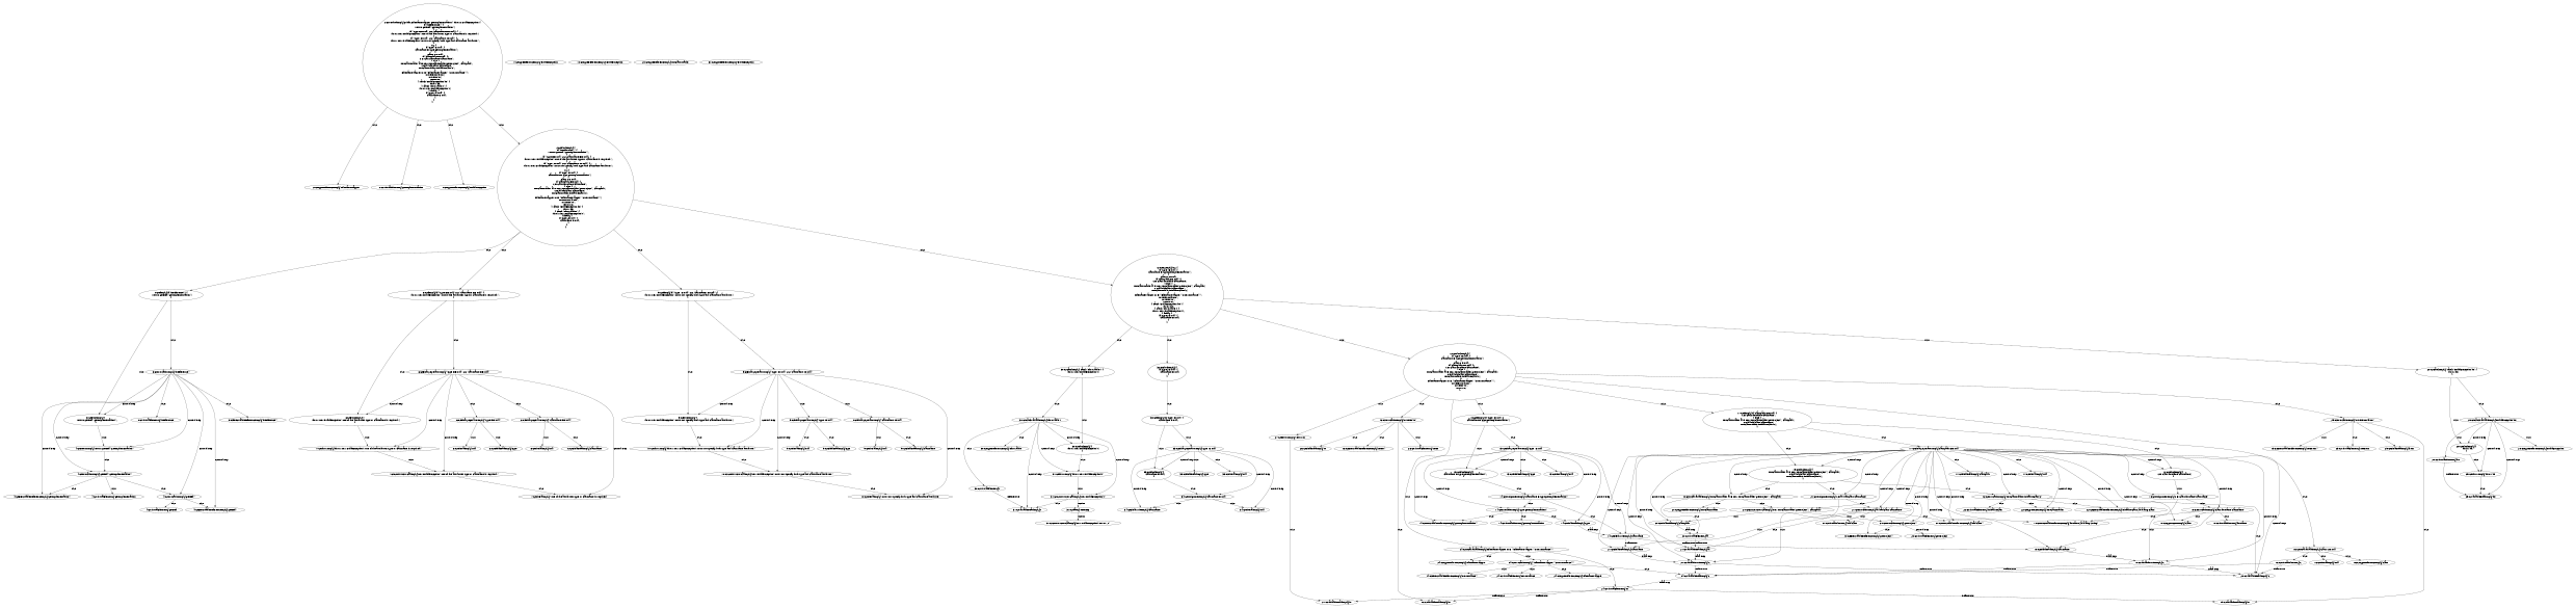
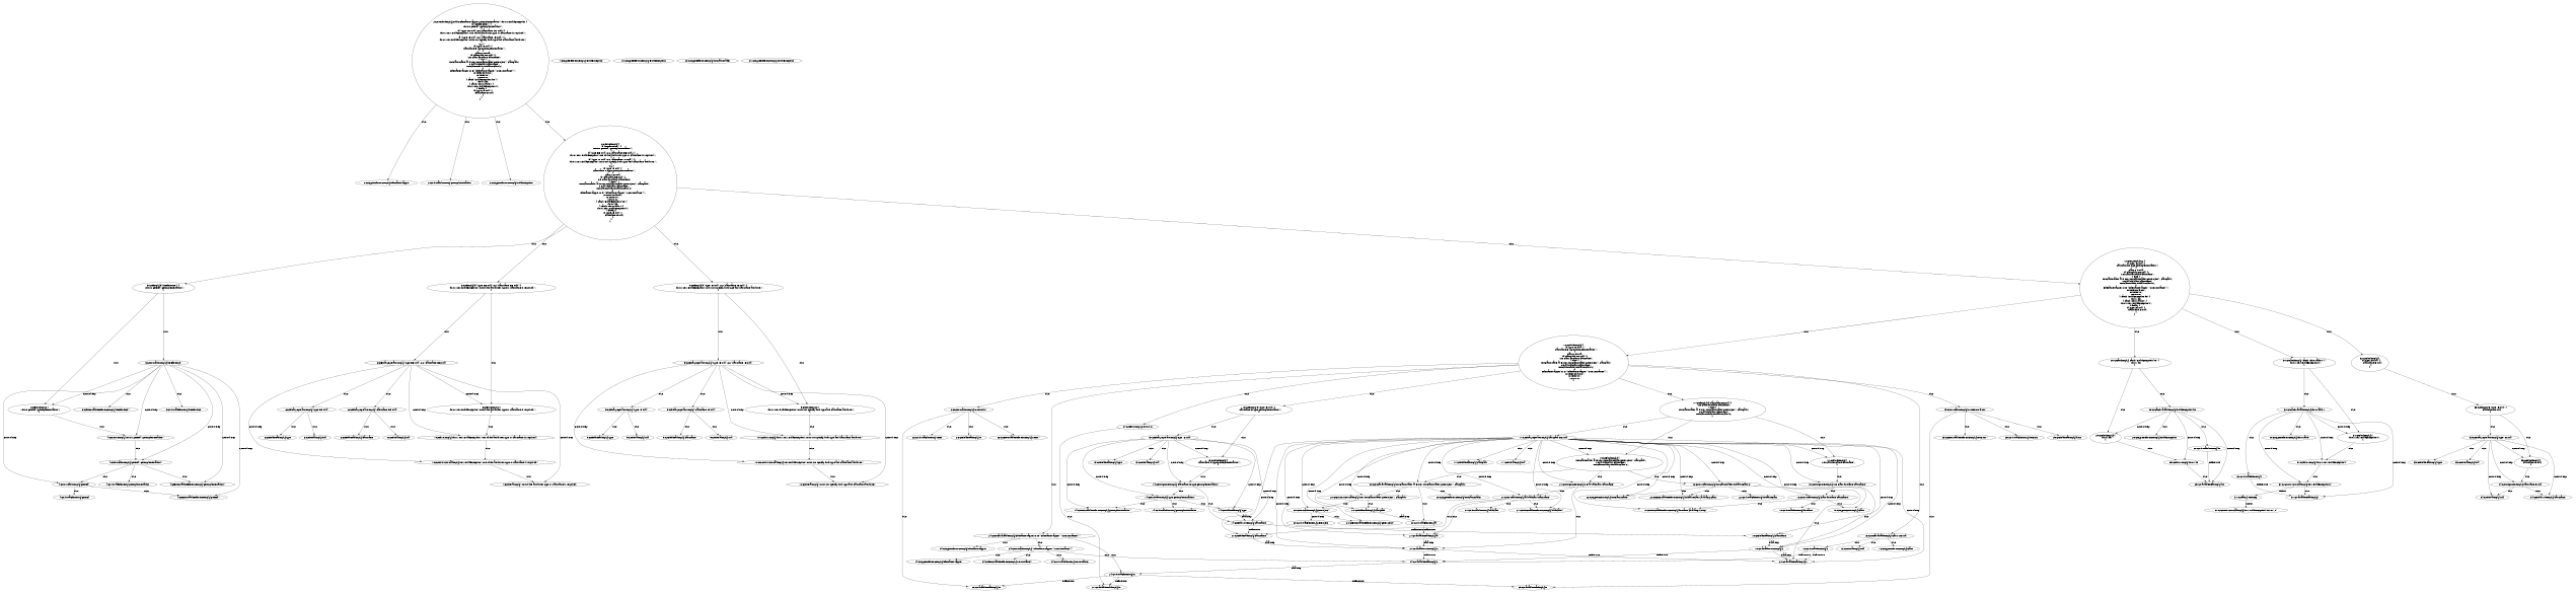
  digraph {
    node [shape=ellipse]
    n1 [label="2:CtTypeReferenceImpl@FileNameMapper"]
    n2 [label="2:CtVirtualElement@getImplementation"]
    n3 [label="2:CtTypeReferenceImpl@BuildException"]
    n4 [label="3:CtExecutableReferenceImpl@isReference()"]
    n5 [label="3:CtVirtualElement@isReference"]
    n6 [label="3:CtInvocationImpl@isReference()"]
    n7 [label="4:CtExecutableReferenceImpl@getImplementation()"]
    n8 [label="4:CtExecutableReferenceImpl@getRef()"]
    n9 [label="4:CtInvocationImpl@getRef()"]
    n10 [label="4:CtInvocationImpl@getRef().getImplementation()"]
    n11 [label="4:CtReturnImpl@return getRef().getImplementation()"]
    n12 [label="3:CtBlockImpl@\{\n    return getRef().getImplementation();\n\}"]
    n13 [label="4:CtVirtualElement@getRef"]
    n14 [label="4:CtVirtualElement@getImplementation"]
    n15 [label="3:CtIfImpl@if (isReference()) \{\n    return getRef().getImplementation();\n\}"]
    n16 [label="6:CtFieldReadImpl@type"]
    n17 [label="6:CtLiteralImpl@null"]
    n18 [label="6:CtBinaryOperatorImpl@(type == null)"]
    n19 [label="6:CtFieldReadImpl@classname"]
    n20 [label="6:CtLiteralImpl@null"]
    n21 [label="6:CtBinaryOperatorImpl@(classname == null)"]
    n22 [label="6:CtBinaryOperatorImpl@(type == null) && (classname == null)"]
    n23 [label="7:CtLiteralImpl@\"one of the attributes type or classname is required\""]
    n24 [label="7:CtConstructorCallImpl@new BuildException(\"one of the attributes type or classname is required\")"]
    n25 [label="7:CtThrowImpl@throw new BuildException(\"one of the attributes type or classname is required\")"]
    n26 [label="6:CtBlockImpl@\{\n    throw new BuildException(\"one of the attributes type or classname is required\");\n\}"]
    n27 [label="7:CtTypeReferenceImpl@BuildException"]
    n28 [label="6:CtIfImpl@if ((type == null) && (classname == null)) \{\n    throw new BuildException(\"one of the attributes type or classname is required\");\n\}"]
    n29 [label="9:CtFieldReadImpl@type"]
    n30 [label="9:CtLiteralImpl@null"]
    n31 [label="9:CtBinaryOperatorImpl@(type != null)"]
    n32 [label="9:CtFieldReadImpl@classname"]
    n33 [label="9:CtLiteralImpl@null"]
    n34 [label="9:CtBinaryOperatorImpl@(classname != null)"]
    n35 [label="9:CtBinaryOperatorImpl@(type != null) && (classname != null)"]
    n36 [label="10:CtLiteralImpl@\"must not specify both type and classname attribute\""]
    n37 [label="10:CtConstructorCallImpl@new BuildException(\"must not specify both type and classname attribute\")"]
    n38 [label="10:CtThrowImpl@throw new BuildException(\"must not specify both type and classname attribute\")"]
    n39 [label="9:CtBlockImpl@\{\n    throw new BuildException(\"must not specify both type and classname attribute\");\n\}"]
    n40 [label="10:CtTypeReferenceImpl@BuildException"]
    n41 [label="9:CtIfImpl@if ((type != null) && (classname != null)) \{\n    throw new BuildException(\"must not specify both type and classname attribute\");\n\}"]
    n42 [label="13:CtFieldReadImpl@type"]
    n43 [label="13:CtLiteralImpl@null"]
    n44 [label="13:CtBinaryOperatorImpl@type != null"]
    n45 [label="14:CtFieldWriteImpl@classname"]
    n46 [label="14:CtExecutableReferenceImpl@getImplementation()"]
    n47 [label="14:CtFieldReadImpl@type"]
    n48 [label="14:CtInvocationImpl@type.getImplementation()"]
    n49 [label="14:CtAssignmentImpl@classname = type.getImplementation()"]
    n50 [label="13:CtBlockImpl@\{\n    classname = type.getImplementation();\n\}"]
    n51 [label="18:CtFieldReadImpl@classname"]
    n52 [label="21:CtFieldReadImpl@classname"]
    n53 [label="14:CtVirtualElement@getImplementation"]
    n54 [label="18:CtVariableWriteImpl@c"]
    n55 [label="21:CtVariableWriteImpl@c"]
    n56 [label="13:CtIfImpl@if (type != null) \{\n    classname = type.getImplementation();\n\}"]
    n57 [label="16:CtTypeReferenceImpl@Class"]
    n58 [label="16:CtLiteralImpl@null"]
    n59 [label="16:CtVirtualElement@c"]
    n60 [label="22:CtVariableReadImpl@c"]
    n61 [label="24:CtVariableReadImpl@c"]
    n62 [label="24:CtVirtualElement@m"]
    n63 [label="16:CtLocalVariableImpl@Class c = null"]
    n64 [label="17:CtFieldReadImpl@classpath"]
    n65 [label="17:CtLiteralImpl@null"]
    n66 [label="17:CtBinaryOperatorImpl@classpath == null"]
    n67 [label="18:CtExecutableReferenceImpl@forName(java.lang.String)"]
    n68 [label="18:CtTypeAccessImpl@Class"]
    n69 [label="18:CtInvocationImpl@Class.forName(classname)"]
    n70 [label="18:CtAssignmentImpl@c = Class.forName(classname)"]
    n71 [label="17:CtBlockImpl@\{\n    c = Class.forName(classname);\n\}"]
    n72 [label="20:CtExecutableReferenceImpl@getProject()"]
    n73 [label="20:CtInvocationImpl@getProject()"]
    n74 [label="20:CtFieldReadImpl@classpath"]
    n75 [label="20:CtConstructorCallImpl@new AntClassLoader(getProject(), classpath)"]
    n76 [label="20:CtLocalVariableImpl@AntClassLoader al = new AntClassLoader(getProject(), classpath)"]
    n77 [label="21:CtExecutableReferenceImpl@loadClass()"]
    n78 [label="21:CtVariableReadImpl@al"]
    n79 [label="21:CtInvocationImpl@al.loadClass(classname)"]
    n80 [label="21:CtAssignmentImpl@c = al.loadClass(classname)"]
    n81 [label="22:CtExecutableReferenceImpl@initializeClass(java.lang.Class)"]
    n82 [label="22:CtTypeAccessImpl@AntClassLoader"]
    n83 [label="22:CtInvocationImpl@AntClassLoader.initializeClass(c)"]
    n84 [label="19:CtBlockImpl@\{\n    AntClassLoader al = new AntClassLoader(getProject(), classpath);\n    c = al.loadClass(classname);\n    AntClassLoader.initializeClass(c);\n\}"]
    n85 [label="18:CtVirtualElement@forName"]
    n86 [label="20:CtVirtualElement@getProject"]
    n87 [label="20:CtVirtualElement@al"]
    n88 [label="20:CtTypeReferenceImpl@AntClassLoader"]
    n89 [label="21:CtVirtualElement@loadClass"]
    n90 [label="22:CtVirtualElement@initializeClass"]
    n91 [label="20:CtTypeReferenceImpl@AntClassLoader"]
    n92 [label="17:CtIfImpl@if (classpath == null) \{\n    c = Class.forName(classname);\n\} else \{\n    AntClassLoader al = new AntClassLoader(getProject(), classpath);\n    c = al.loadClass(classname);\n    AntClassLoader.initializeClass(c);\n\}"]
    n93 [label="24:CtTypeReferenceImpl@FileNameMapper"]
    n94 [label="24:CtExecutableReferenceImpl@newInstance()"]
    n95 [label="24:CtVirtualElement@newInstance"]
    n96 [label="25:CtVariableReadImpl@m"]
    n97 [label="26:CtVariableReadImpl@m"]
    n98 [label="27:CtVariableReadImpl@m"]
    n99 [label="24:CtInvocationImpl@((FileNameMapper) (c.newInstance()))"]
    n100 [label="24:CtTypeReferenceImpl@FileNameMapper"]
    n101 [label="24:CtLocalVariableImpl@FileNameMapper m = ((FileNameMapper) (c.newInstance()))"]
    n102 [label="25:CtExecutableReferenceImpl@setFrom()"]
    n103 [label="25:CtVirtualElement@setFrom"]
    n104 [label="25:CtFieldReadImpl@from"]
    n105 [label="25:CtInvocationImpl@m.setFrom(from)"]
    n106 [label="26:CtExecutableReferenceImpl@setTo()"]
    n107 [label="26:CtVirtualElement@setTo"]
    n108 [label="26:CtFieldReadImpl@to"]
    n109 [label="26:CtInvocationImpl@m.setTo(to)"]
    n110 [label="27:CtReturnImpl@return m"]
    n111 [label="12:CtBlockImpl@\{\n    if (type != null) \{\n        classname = type.getImplementation();\n    \}\n    Class c = null;\n    if (classpath == null) \{\n        c = Class.forName(classname);\n    \} else \{\n        AntClassLoader al = new AntClassLoader(getProject(), classpath);\n        c = al.loadClass(classname);\n        AntClassLoader.initializeClass(c);\n    \}\n    FileNameMapper m = ((FileNameMapper) (c.newInstance()));\n    m.setFrom(from);\n    m.setTo(to);\n    return m;\n\}"]
    n112 [label="28:CtVirtualElement@be"]
    n113 [label="29:CtVariableReadImpl@be"]
    n114 [label="28:CtTypeReferenceImpl@BuildException"]
    n115 [label="28:CtCatchVariableImpl@BuildException be"]
    n116 [label="29:CtThrowImpl@throw be"]
    n117 [label="28:CtBlockImpl@\{\n    throw be;\n\}"]
    n118 [label="28:CtCatchImpl@ catch (BuildException be) \{\n    throw be;\n\}"]
    n119 [label="30:CtVirtualElement@t"]
    n120 [label="31:CtVariableReadImpl@t"]
    n121 [label="30:CtTypeReferenceImpl@Throwable"]
    n122 [label="30:CtCatchVariableImpl@Throwable t"]
    n123 [label="31:CtConstructorCallImpl@new BuildException(t)"]
    n124 [label="31:CtThrowImpl@throw new BuildException(t)"]
    n125 [label="30:CtBlockImpl@\{\n    throw new BuildException(t);\n\}"]
    n126 [label="31:Update@UPDATE"]
    n127 [label="31:CtTypeReferenceImpl@BuildException"]
    n128 [label="31:CtConstructorCallImpl@new BuildException(\"Error\", t)"]
    n129 [label="30:CtCatchImpl@ catch (Throwable t) \{\n    throw new BuildException(t);\n\}"]
    n130 [label="33:CtFieldReadImpl@type"]
    n131 [label="33:CtLiteralImpl@null"]
    n132 [label="33:CtBinaryOperatorImpl@type != null"]
    n133 [label="34:CtFieldWriteImpl@classname"]
    n134 [label="34:CtLiteralImpl@null"]
    n135 [label="34:CtAssignmentImpl@classname = null"]
    n136 [label="33:CtBlockImpl@\{\n    classname = null;\n\}"]
    n137 [label="33:CtIfImpl@if (type != null) \{\n    classname = null;\n\}"]
    n138 [label="32:CtBlockImpl@\{\n    if (type != null) \{\n        classname = null;\n    \}\n\}"]
    n139 [label="12:CtTryImpl@try \{\n    if (type != null) \{\n        classname = type.getImplementation();\n    \}\n    Class c = null;\n    if (classpath == null) \{\n        c = Class.forName(classname);\n    \} else \{\n        AntClassLoader al = new AntClassLoader(getProject(), classpath);\n        c = al.loadClass(classname);\n        AntClassLoader.initializeClass(c);\n    \}\n    FileNameMapper m = ((FileNameMapper) (c.newInstance()));\n    m.setFrom(from);\n    m.setTo(to);\n    return m;\n\} catch (BuildException be) \{\n    throw be;\n\} catch (Throwable t) \{\n    throw new BuildException(t);\n\} finally \{\n    if (type != null) \{\n        classname = null;\n    \}\n\}"]
    n140 [label="2:CtBlockImpl@\{\n    if (isReference()) \{\n        return getRef().getImplementation();\n    \}\n    if ((type == null) && (classname == null)) \{\n        throw new BuildException(\"one of the attributes type or classname is required\");\n    \}\n    if ((type != null) && (classname != null)) \{\n        throw new BuildException(\"must not specify both type and classname attribute\");\n    \}\n    try \{\n        if (type != null) \{\n            classname = type.getImplementation();\n        \}\n        Class c = null;\n        if (classpath == null) \{\n            c = Class.forName(classname);\n        \} else \{\n            AntClassLoader al = new AntClassLoader(getProject(), classpath);\n            c = al.loadClass(classname);\n            AntClassLoader.initializeClass(c);\n        \}\n        FileNameMapper m = ((FileNameMapper) (c.newInstance()));\n        m.setFrom(from);\n        m.setTo(to);\n        return m;\n    \} catch (BuildException be) \{\n        throw be;\n    \} catch (Throwable t) \{\n        throw new BuildException(t);\n    \} finally \{\n        if (type != null) \{\n            classname = null;\n        \}\n    \}\n\}"]
    n141 [label="2:CtMethodImpl@public FileNameMapper getImplementation() throws BuildException \{\n    if (isReference()) \{\n        return getRef().getImplementation();\n    \}\n    if ((type == null) && (classname == null)) \{\n        throw new BuildException(\"one of the attributes type or classname is required\");\n    \}\n    if ((type != null) && (classname != null)) \{\n        throw new BuildException(\"must not specify both type and classname attribute\");\n    \}\n    try \{\n        if (type != null) \{\n            classname = type.getImplementation();\n        \}\n        Class c = null;\n        if (classpath == null) \{\n            c = Class.forName(classname);\n        \} else \{\n            AntClassLoader al = new AntClassLoader(getProject(), classpath);\n            c = al.loadClass(classname);\n            AntClassLoader.initializeClass(c);\n        \}\n        FileNameMapper m = ((FileNameMapper) (c.newInstance()));\n        m.setFrom(from);\n        m.setTo(to);\n        return m;\n    \} catch (BuildException be) \{\n        throw be;\n    \} catch (Throwable t) \{\n        throw new BuildException(t);\n    \} finally \{\n        if (type != null) \{\n            classname = null;\n        \}\n    \}\n\}"]
    n6 -> n4 [label=AST]
    n6 -> n5 [label=AST]
    n6 -> n7 [label="Control Dep"]
    n6 -> n8 [label="Control Dep"]
    n6 -> n9 [label="Control Dep"]
    n6 -> n10 [label="Control Dep"]
    n6 -> n11 [label="Control Dep"]
    n6 -> n12 [label="Control Dep"]
    n9 -> n8 [label=AST]
    n9 -> n13 [label=AST]
    n10 -> n7 [label=AST]
    n10 -> n9 [label=AST]
    n10 -> n14 [label=AST]
    n11 -> n10 [label=AST]
    n12 -> n11 [label=AST]
    n15 -> n6 [label=AST]
    n15 -> n12 [label=AST]
    n18 -> n16 [label=AST]
    n18 -> n17 [label=AST]
    n21 -> n19 [label=AST]
    n21 -> n20 [label=AST]
    n22 -> n18 [label=AST]
    n22 -> n21 [label=AST]
    n22 -> n23 [label="Control Dep"]
    n22 -> n24 [label="Control Dep"]
    n22 -> n25 [label="Control Dep"]
    n22 -> n26 [label="Control Dep"]
    n24 -> n23 [label=AST]
    n25 -> n24 [label=AST]
    n26 -> n25 [label=AST]
    n28 -> n22 [label=AST]
    n28 -> n26 [label=AST]
    n31 -> n29 [label=AST]
    n31 -> n30 [label=AST]
    n34 -> n32 [label=AST]
    n34 -> n33 [label=AST]
    n35 -> n31 [label=AST]
    n35 -> n34 [label=AST]
    n35 -> n36 [label="Control Dep"]
    n35 -> n37 [label="Control Dep"]
    n35 -> n38 [label="Control Dep"]
    n35 -> n39 [label="Control Dep"]
    n37 -> n36 [label=AST]
    n38 -> n37 [label=AST]
    n39 -> n38 [label=AST]
    n41 -> n35 [label=AST]
    n41 -> n39 [label=AST]
    n44 -> n42 [label=AST]
    n44 -> n43 [label=AST]
    n44 -> n45 [label="Control Dep"]
    n44 -> n46 [label="Control Dep"]
    n44 -> n47 [label="Control Dep"]
    n44 -> n48 [label="Control Dep"]
    n44 -> n49 [label="Control Dep"]
    n44 -> n50 [label="Control Dep"]
    n45 -> n51 [label="Define-Use"]
    n45 -> n52 [label="Define-Use"]
    n47 -> n45 [label="Data Dep"]
    n48 -> n46 [label=AST]
    n48 -> n47 [label=AST]
    n48 -> n53 [label=AST]
    n49 -> n45 [label=AST]
    n49 -> n48 [label=AST]
    n50 -> n49 [label=AST]
    n51 -> n54 [label="Data Dep"]
    n52 -> n55 [label="Data Dep"]
    n54 -> n60 [label="Data Dep"]
    n54 -> n61 [label="Define-Use"]
    n55 -> n60 [label="Define-Use"]
    n55 -> n61 [label="Define-Use"]
    n56 -> n44 [label=AST]
    n56 -> n50 [label=AST]
    n59 -> n60 [label="Define-Use"]
    n59 -> n61 [label="Define-Use"]
    n61 -> n62 [label="Data Dep"]
    n62 -> n96 [label="Define-Use"]
    n62 -> n97 [label="Define-Use"]
    n62 -> n98 [label="Define-Use"]
    n63 -> n57 [label=AST]
    n63 -> n58 [label=AST]
    n63 -> n59 [label=AST]
    n66 -> n51 [label="Control Dep"]
    n66 -> n52 [label="Control Dep"]
    n66 -> n54 [label="Control Dep"]
    n66 -> n55 [label="Control Dep"]
    n66 -> n60 [label="Control Dep"]
    n66 -> n64 [label=AST]
    n66 -> n65 [label=AST]
    n66 -> n67 [label="Control Dep"]
    n66 -> n68 [label="Control Dep"]
    n66 -> n69 [label="Control Dep"]
    n66 -> n70 [label="Control Dep"]
    n66 -> n71 [label="Control Dep"]
    n66 -> n72 [label="Control Dep"]
    n66 -> n73 [label="Control Dep"]
    n66 -> n74 [label="Control Dep"]
    n66 -> n75 [label="Control Dep"]
    n66 -> n76 [label="Control Dep"]
    n66 -> n77 [label="Control Dep"]
    n66 -> n78 [label="Control Dep"]
    n66 -> n79 [label="Control Dep"]
    n66 -> n80 [label="Control Dep"]
    n66 -> n81 [label="Control Dep"]
    n66 -> n82 [label="Control Dep"]
    n66 -> n83 [label="Control Dep"]
    n66 -> n84 [label="Control Dep"]
-   n69 -> n51 [label=AST]
    n69 -> n67 [label=AST]
    n69 -> n68 [label=AST]
    n69 -> n85 [label=AST]
    n70 -> n54 [label=AST]
    n70 -> n69 [label=AST]
    n71 -> n70 [label=AST]
    n73 -> n72 [label=AST]
    n73 -> n86 [label="Control Dep"]
    n74 -> n87 [label="Data Dep"]
    n75 -> n73 [label=AST]
    n75 -> n74 [label=AST]
    n76 -> n75 [label=AST]
    n76 -> n87 [label=AST]
    n76 -> n88 [label=AST]
    n78 -> n55 [label="Data Dep"]
    n79 -> n52 [label=AST]
    n79 -> n77 [label=AST]
    n79 -> n78 [label=AST]
    n79 -> n89 [label=AST]
    n80 -> n55 [label=AST]
    n80 -> n79 [label=AST]
    n83 -> n60 [label=AST]
    n83 -> n81 [label=AST]
    n83 -> n82 [label=AST]
    n83 -> n90 [label=AST]
    n84 -> n76 [label=AST]
    n84 -> n80 [label=AST]
    n84 -> n83 [label=AST]
    n87 -> n78 [label="Define-Use"]
    n92 -> n66 [label=AST]
    n92 -> n71 [label=AST]
    n92 -> n84 [label=AST]
    n99 -> n61 [label=AST]
    n99 -> n94 [label=AST]
    n99 -> n95 [label=AST]
    n99 -> n100 [label=AST]
    n101 -> n62 [label=AST]
    n101 -> n93 [label=AST]
    n101 -> n99 [label=AST]
    n105 -> n96 [label=AST]
    n105 -> n102 [label=AST]
    n105 -> n103 [label=AST]
    n105 -> n104 [label=AST]
    n109 -> n97 [label=AST]
    n109 -> n106 [label=AST]
    n109 -> n107 [label=AST]
    n109 -> n108 [label=AST]
    n110 -> n98 [label=AST]
    n111 -> n56 [label=AST]
    n111 -> n63 [label=AST]
    n111 -> n92 [label=AST]
    n111 -> n101 [label=AST]
    n111 -> n105 [label=AST]
    n111 -> n109 [label=AST]
    n111 -> n110 [label=AST]
    n112 -> n113 [label="Define-Use"]
    n115 -> n112 [label=AST]
    n115 -> n113 [label="Control Dep"]
    n115 -> n114 [label=AST]
    n115 -> n116 [label="Control Dep"]
    n115 -> n117 [label="Control Dep"]
    n116 -> n113 [label=AST]
    n117 -> n116 [label=AST]
    n118 -> n115 [label=AST]
    n118 -> n117 [label=AST]
    n119 -> n120 [label="Define-Use"]
    n122 -> n119 [label=AST]
    n122 -> n120 [label="Control Dep"]
    n122 -> n121 [label=AST]
    n122 -> n123 [label="Control Dep"]
    n122 -> n124 [label="Control Dep"]
    n122 -> n125 [label="Control Dep"]
    n123 -> n120 [label=AST]
    n123 -> n126 [label=Action]
    n124 -> n123 [label=AST]
    n125 -> n124 [label=AST]
    n126 -> n128 [label=Action]
    n129 -> n122 [label=AST]
    n129 -> n125 [label=AST]
    n132 -> n130 [label=AST]
    n132 -> n131 [label=AST]
    n132 -> n133 [label="Control Dep"]
    n132 -> n134 [label="Control Dep"]
    n132 -> n135 [label="Control Dep"]
    n132 -> n136 [label="Control Dep"]
    n135 -> n133 [label=AST]
    n135 -> n134 [label=AST]
    n136 -> n135 [label=AST]
    n137 -> n132 [label=AST]
    n137 -> n136 [label=AST]
    n138 -> n137 [label=AST]
    n139 -> n111 [label=AST]
    n139 -> n118 [label=AST]
    n139 -> n129 [label=AST]
    n139 -> n138 [label=AST]
    n140 -> n15 [label=AST]
    n140 -> n28 [label=AST]
    n140 -> n41 [label=AST]
    n140 -> n139 [label=AST]
    n141 -> n1 [label=AST]
    n141 -> n2 [label=AST]
    n141 -> n3 [label=AST]
    n141 -> n140 [label=AST]
  }
